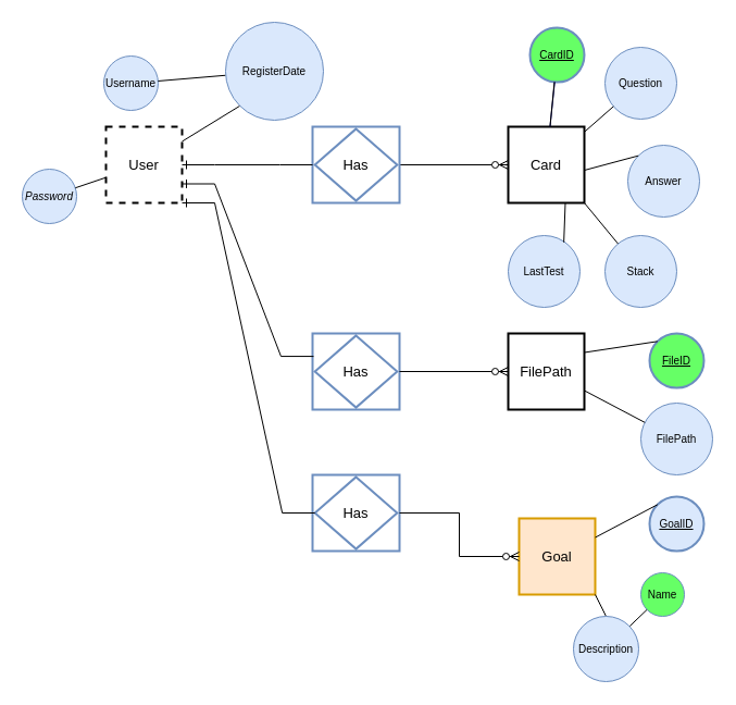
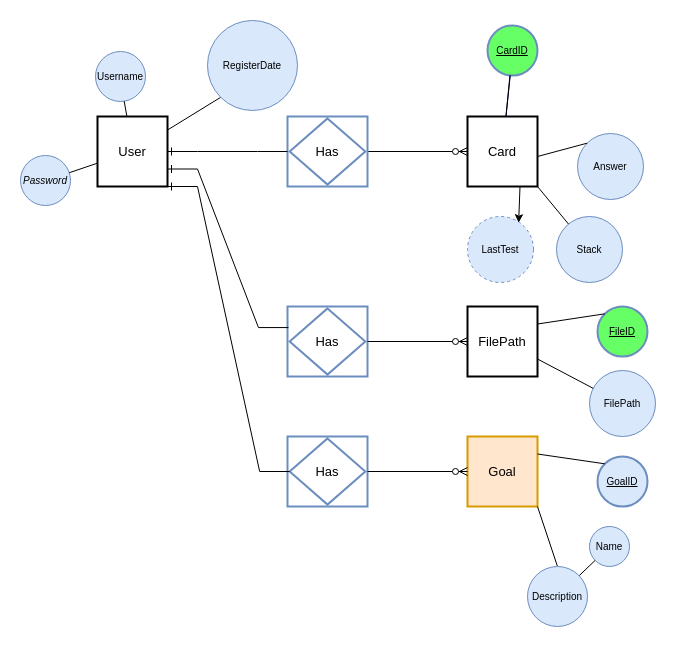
  <mxCell id="0" />
  <mxCell id="1" parent="0" />
- <mxCell id="2" value="User" style="strokeWidth=2;whiteSpace=wrap;html=1;align=center;fontSize=13;fontFamily=Helvetica;fontColor=#000000;strokeColor=#000000;fillColor=#FFFFFF;dashed=1;" parent="1" vertex="1"><mxGeometry x="97" y="116" width="70" height="70" as="geometry" /></mxCell>
+ <mxCell id="2" value="User" style="strokeWidth=2;whiteSpace=wrap;html=1;align=center;fontSize=13;fontFamily=Helvetica;fontColor=#000000;strokeColor=#000000;fillColor=#FFFFFF;" parent="1" vertex="1"><mxGeometry x="97" y="116" width="70" height="70" as="geometry" /></mxCell>
  <mxCell id="3" value="Username" style="ellipse;whiteSpace=wrap;html=1;aspect=fixed;fontSize=10;fillColor=#dae8fc;strokeColor=#6c8ebf;" parent="1" vertex="1"><mxGeometry x="95" y="51" width="50" height="50" as="geometry" /></mxCell>
  <mxCell id="4" value="&lt;i&gt;Password&lt;/i&gt;" style="ellipse;whiteSpace=wrap;html=1;aspect=fixed;fontSize=10;fillColor=#dae8fc;strokeColor=#6c8ebf;" parent="1" vertex="1"><mxGeometry x="20" y="155" width="50" height="50" as="geometry" /></mxCell>
  <mxCell id="5" value="Card" style="strokeWidth=2;whiteSpace=wrap;html=1;align=center;fontSize=13;fontFamily=Helvetica;fontColor=#000000;strokeColor=#000000;fillColor=#FFFFFF;" parent="1" vertex="1"><mxGeometry x="467" y="116" width="70" height="70" as="geometry" /></mxCell>
  <mxCell id="6" value="&lt;u&gt;CardID&lt;/u&gt;" style="ellipse;whiteSpace=wrap;html=1;aspect=fixed;fontSize=10;fillColor=#66FF66;strokeColor=#6C8EBF;strokeWidth=2;" parent="1" vertex="1"><mxGeometry x="487" y="25" width="50" height="50" as="geometry" /></mxCell>
  <mxCell id="7" value="" style="edgeStyle=none;rounded=0;html=1;startArrow=none;startFill=0;endArrow=none;endFill=0;jettySize=auto;orthogonalLoop=1;strokeColor=#000066;fontSize=13;" parent="1" source="6" target="5" edge="1"><mxGeometry relative="1" as="geometry" /></mxCell>
- <mxCell id="8" value="Question" style="ellipse;whiteSpace=wrap;html=1;aspect=fixed;fontSize=10;fillColor=#dae8fc;strokeColor=#6c8ebf;" parent="1" vertex="1"><mxGeometry x="556" y="43" width="66" height="66" as="geometry" /></mxCell>
  <mxCell id="9" value="" style="edgeStyle=orthogonalEdgeStyle;html=1;endArrow=ERzeroToMany;endFill=1;fontSize=13;exitX=1;exitY=0.5;entryX=0;entryY=0.5;rounded=0;" parent="1" source="16" target="5" edge="1"><mxGeometry width="100" height="100" relative="1" as="geometry"><mxPoint x="262" y="326" as="sourcePoint" /><mxPoint x="362" y="226" as="targetPoint" /></mxGeometry></mxCell>
- <mxCell id="10" style="rounded=0;html=1;endArrow=none;endFill=0;jettySize=auto;orthogonalLoop=1;fontSize=12;" parent="1" source="8" target="5" edge="1"><mxGeometry relative="1" as="geometry" /></mxCell>
  <mxCell id="11" style="rounded=0;html=1;endArrow=none;endFill=0;jettySize=auto;orthogonalLoop=1;fontSize=12;" parent="1" target="5" edge="1"><mxGeometry relative="1" as="geometry"><mxPoint x="509.462" y="74.871" as="sourcePoint" /></mxGeometry></mxCell>
- <mxCell id="12" style="edgeStyle=none;rounded=0;html=1;endArrow=none;endFill=0;jettySize=auto;orthogonalLoop=1;fontSize=12;" parent="1" source="3" target="23" edge="1"><mxGeometry relative="1" as="geometry" /></mxCell>
+ <mxCell id="12" style="edgeStyle=none;rounded=0;html=1;endArrow=none;endFill=0;jettySize=auto;orthogonalLoop=1;fontSize=12;" parent="1" source="3" target="2" edge="1"><mxGeometry relative="1" as="geometry" /></mxCell>
  <mxCell id="13" style="edgeStyle=none;rounded=0;html=1;endArrow=none;endFill=0;jettySize=auto;orthogonalLoop=1;fontSize=12;" parent="1" source="4" target="2" edge="1"><mxGeometry relative="1" as="geometry"><mxPoint x="87" y="216" as="sourcePoint" /></mxGeometry></mxCell>
  <mxCell id="14" style="rounded=0;html=1;startArrow=none;startFill=0;endArrow=none;endFill=0;jettySize=auto;orthogonalLoop=1;fontSize=10;exitX=0;exitY=1;exitDx=0;exitDy=0;" parent="1" source="23" target="2" edge="1"><mxGeometry relative="1" as="geometry"><mxPoint x="180.347" y="98.826" as="sourcePoint" /></mxGeometry></mxCell>
  <mxCell id="15" value="" style="group" parent="1" vertex="1" connectable="0"><mxGeometry x="287" y="116" width="80" height="70" as="geometry" /></mxCell>
  <mxCell id="16" value="&lt;span style=&quot;background-color: rgb(255, 255, 255);&quot;&gt;Entity&lt;/span&gt;" style="strokeWidth=2;whiteSpace=wrap;html=1;align=center;fontSize=14;fillColor=#FFFFFF;strokeColor=#6C8EBF;" parent="15" vertex="1"><mxGeometry width="80.0" height="70" as="geometry" /></mxCell>
  <mxCell id="17" value="Has" style="shape=rhombus;strokeWidth=2;fontSize=13;perimeter=rhombusPerimeter;whiteSpace=wrap;html=1;align=center;fillColor=#FFFFFF;strokeColor=#6C8EBF;" parent="15" vertex="1"><mxGeometry x="2.162" y="1.892" width="75.676" height="66.216" as="geometry" /></mxCell>
  <mxCell id="18" value="" style="edgeStyle=entityRelationEdgeStyle;fontSize=12;html=1;endArrow=ERone;endFill=1;rounded=0;entryX=1;entryY=0.5;entryDx=0;entryDy=0;exitX=0;exitY=0.5;exitDx=0;exitDy=0;" parent="1" source="16" target="2" edge="1"><mxGeometry width="100" height="100" relative="1" as="geometry"><mxPoint x="297" y="396" as="sourcePoint" /><mxPoint x="397" y="296" as="targetPoint" /></mxGeometry></mxCell>
  <mxCell id="19" value="Answer" style="ellipse;whiteSpace=wrap;html=1;aspect=fixed;fontSize=10;fillColor=#dae8fc;strokeColor=#6C8EBF;" parent="1" vertex="1"><mxGeometry x="577" y="133" width="66" height="66" as="geometry" /></mxCell>
  <mxCell id="20" value="" style="endArrow=none;html=1;rounded=0;entryX=0;entryY=0;entryDx=0;entryDy=0;" parent="1" target="19" edge="1"><mxGeometry relative="1" as="geometry"><mxPoint x="537" y="156" as="sourcePoint" /><mxPoint x="697" y="156" as="targetPoint" /></mxGeometry></mxCell>
  <mxCell id="21" value="Stack" style="ellipse;whiteSpace=wrap;html=1;aspect=fixed;fontSize=10;fillColor=#dae8fc;strokeColor=#6c8ebf;" parent="1" vertex="1"><mxGeometry x="556" y="216" width="66" height="66" as="geometry" /></mxCell>
- <mxCell id="22" value="LastTest" style="ellipse;whiteSpace=wrap;html=1;aspect=fixed;fontSize=10;fillColor=#dae8fc;strokeColor=#6c8ebf;" parent="1" vertex="1"><mxGeometry x="467" y="216" width="66" height="66" as="geometry" /></mxCell>
+ <mxCell id="22" value="LastTest" style="ellipse;whiteSpace=wrap;html=1;aspect=fixed;fontSize=10;fillColor=#dae8fc;strokeColor=#6c8ebf;dashed=1;" parent="1" vertex="1"><mxGeometry x="467" y="216" width="66" height="66" as="geometry" /></mxCell>
  <mxCell id="23" value="RegisterDate" style="ellipse;whiteSpace=wrap;html=1;aspect=fixed;fontSize=10;fillColor=#dae8fc;strokeColor=#6c8ebf;" parent="1" vertex="1"><mxGeometry x="207" y="20" width="90" height="90" as="geometry" /></mxCell>
  <mxCell id="24" value="" style="endArrow=none;html=1;rounded=0;exitX=1;exitY=1;exitDx=0;exitDy=0;" parent="1" source="5" target="21" edge="1"><mxGeometry relative="1" as="geometry"><mxPoint x="547" y="166" as="sourcePoint" /><mxPoint x="596.665" y="152.665" as="targetPoint" /></mxGeometry></mxCell>
- <mxCell id="25" value="" style="endArrow=none;html=1;rounded=0;exitX=0.75;exitY=1;exitDx=0;exitDy=0;entryX=0.775;entryY=0.095;entryDx=0;entryDy=0;entryPerimeter=0;" parent="1" source="5" target="22" edge="1"><mxGeometry relative="1" as="geometry"><mxPoint x="547" y="196" as="sourcePoint" /><mxPoint x="577.993" y="233.55" as="targetPoint" /></mxGeometry></mxCell>
+ <mxCell id="25" value="" style="endArrow=classic;html=1;rounded=0;exitX=0.75;exitY=1;exitDx=0;exitDy=0;entryX=0.775;entryY=0.095;entryDx=0;entryDy=0;entryPerimeter=0;" parent="1" source="5" target="22" edge="1"><mxGeometry relative="1" as="geometry"><mxPoint x="547" y="196" as="sourcePoint" /><mxPoint x="577.993" y="233.55" as="targetPoint" /></mxGeometry></mxCell>
  <mxCell id="26" value="" style="group" parent="1" vertex="1" connectable="0"><mxGeometry x="287" y="306" width="80" height="70" as="geometry" /></mxCell>
  <mxCell id="27" value="&lt;span style=&quot;background-color: rgb(255, 255, 255);&quot;&gt;Entity&lt;/span&gt;" style="strokeWidth=2;whiteSpace=wrap;html=1;align=center;fontSize=14;fillColor=#FFFFFF;strokeColor=#6C8EBF;" parent="26" vertex="1"><mxGeometry width="80.0" height="70" as="geometry" /></mxCell>
  <mxCell id="28" value="Has" style="shape=rhombus;strokeWidth=2;fontSize=13;perimeter=rhombusPerimeter;whiteSpace=wrap;html=1;align=center;fillColor=#FFFFFF;strokeColor=#6C8EBF;" parent="26" vertex="1"><mxGeometry x="2.162" y="1.892" width="75.676" height="66.216" as="geometry" /></mxCell>
  <mxCell id="29" value="" style="edgeStyle=entityRelationEdgeStyle;fontSize=12;html=1;endArrow=ERone;endFill=1;rounded=0;entryX=1;entryY=0.75;entryDx=0;entryDy=0;exitX=0.012;exitY=0.301;exitDx=0;exitDy=0;exitPerimeter=0;" parent="1" source="27" target="2" edge="1"><mxGeometry width="100" height="100" relative="1" as="geometry"><mxPoint x="297" y="161" as="sourcePoint" /><mxPoint x="177" y="161" as="targetPoint" /></mxGeometry></mxCell>
  <mxCell id="30" value="FilePath" style="strokeWidth=2;whiteSpace=wrap;html=1;align=center;fontSize=13;fontFamily=Helvetica;fontColor=#000000;strokeColor=#000000;fillColor=#FFFFFF;" parent="1" vertex="1"><mxGeometry x="467" y="306" width="70" height="70" as="geometry" /></mxCell>
  <mxCell id="31" value="" style="edgeStyle=orthogonalEdgeStyle;html=1;endArrow=ERzeroToMany;endFill=1;fontSize=13;exitX=1;exitY=0.5;entryX=0;entryY=0.5;rounded=0;entryDx=0;entryDy=0;exitDx=0;exitDy=0;" parent="1" source="27" target="30" edge="1"><mxGeometry width="100" height="100" relative="1" as="geometry"><mxPoint x="377" y="161" as="sourcePoint" /><mxPoint x="477" y="161" as="targetPoint" /></mxGeometry></mxCell>
  <mxCell id="32" value="&lt;u&gt;FileID&lt;/u&gt;" style="ellipse;whiteSpace=wrap;html=1;aspect=fixed;fontSize=10;fillColor=#66FF66;strokeColor=#6C8EBF;strokeWidth=2;" parent="1" vertex="1"><mxGeometry x="597" y="306" width="50" height="50" as="geometry" /></mxCell>
  <mxCell id="33" style="rounded=0;html=1;endArrow=none;endFill=0;jettySize=auto;orthogonalLoop=1;fontSize=12;entryX=1;entryY=0.25;entryDx=0;entryDy=0;exitX=0;exitY=0;exitDx=0;exitDy=0;" parent="1" source="32" target="30" edge="1"><mxGeometry relative="1" as="geometry"><mxPoint x="519.462" y="84.871" as="sourcePoint" /><mxPoint x="515.431" y="126" as="targetPoint" /></mxGeometry></mxCell>
  <mxCell id="34" value="FilePath" style="ellipse;whiteSpace=wrap;html=1;aspect=fixed;fontSize=10;fillColor=#dae8fc;strokeColor=#6c8ebf;" parent="1" vertex="1"><mxGeometry x="589" y="370" width="66" height="66" as="geometry" /></mxCell>
  <mxCell id="35" value="" style="endArrow=none;html=1;rounded=0;exitX=1;exitY=0.75;exitDx=0;exitDy=0;" parent="1" source="30" target="34" edge="1"><mxGeometry relative="1" as="geometry"><mxPoint x="547" y="196" as="sourcePoint" /><mxPoint x="577.965" y="233.573" as="targetPoint" /></mxGeometry></mxCell>
- <mxCell id="36" value="Goal" style="strokeWidth=2;whiteSpace=wrap;html=1;align=center;fontSize=13;fontFamily=Helvetica;fontColor=#000000;strokeColor=#d79b00;fillColor=#ffe6cc;" parent="1" vertex="1"><mxGeometry x="477" y="476" width="70" height="70" as="geometry" /></mxCell>
+ <mxCell id="36" value="Goal" style="strokeWidth=2;whiteSpace=wrap;html=1;align=center;fontSize=13;fontFamily=Helvetica;fontColor=#000000;strokeColor=#d79b00;fillColor=#ffe6cc;" parent="1" vertex="1"><mxGeometry x="467" y="436" width="70" height="70" as="geometry" /></mxCell>
  <mxCell id="37" value="" style="group" parent="1" vertex="1" connectable="0"><mxGeometry x="287" y="436" width="80" height="70" as="geometry" /></mxCell>
  <mxCell id="38" value="&lt;span style=&quot;background-color: rgb(255, 255, 255);&quot;&gt;Entity&lt;/span&gt;" style="strokeWidth=2;whiteSpace=wrap;html=1;align=center;fontSize=14;fillColor=#FFFFFF;strokeColor=#6C8EBF;" parent="37" vertex="1"><mxGeometry width="80.0" height="70" as="geometry" /></mxCell>
  <mxCell id="39" value="Has" style="shape=rhombus;strokeWidth=2;fontSize=13;perimeter=rhombusPerimeter;whiteSpace=wrap;html=1;align=center;fillColor=#FFFFFF;strokeColor=#6C8EBF;" parent="37" vertex="1"><mxGeometry x="2.162" y="1.892" width="75.676" height="66.216" as="geometry" /></mxCell>
  <mxCell id="40" value="" style="edgeStyle=entityRelationEdgeStyle;fontSize=12;html=1;endArrow=ERone;endFill=1;rounded=0;entryX=1;entryY=1;entryDx=0;entryDy=0;exitX=0;exitY=0.5;exitDx=0;exitDy=0;" parent="1" source="39" target="2" edge="1"><mxGeometry width="100" height="100" relative="1" as="geometry"><mxPoint x="297.96" y="337.07" as="sourcePoint" /><mxPoint x="176.79" y="186.41" as="targetPoint" /></mxGeometry></mxCell>
  <mxCell id="41" value="" style="edgeStyle=orthogonalEdgeStyle;html=1;endArrow=ERzeroToMany;endFill=1;fontSize=13;exitX=1;exitY=0.5;entryX=0;entryY=0.5;rounded=0;entryDx=0;entryDy=0;exitDx=0;exitDy=0;" parent="1" source="38" target="36" edge="1"><mxGeometry width="100" height="100" relative="1" as="geometry"><mxPoint x="377" y="351" as="sourcePoint" /><mxPoint x="477" y="351" as="targetPoint" /></mxGeometry></mxCell>
  <mxCell id="42" value="&lt;u&gt;GoalID&lt;/u&gt;" style="ellipse;whiteSpace=wrap;html=1;aspect=fixed;fontSize=10;fillColor=#dae8fc;strokeColor=#6C8EBF;strokeWidth=2;" parent="1" vertex="1"><mxGeometry x="597" y="456" width="50" height="50" as="geometry" /></mxCell>
  <mxCell id="43" style="rounded=0;html=1;endArrow=none;endFill=0;jettySize=auto;orthogonalLoop=1;fontSize=12;entryX=1;entryY=0.25;entryDx=0;entryDy=0;exitX=0;exitY=0;exitDx=0;exitDy=0;" parent="1" source="42" target="36" edge="1"><mxGeometry relative="1" as="geometry"><mxPoint x="614.322" y="323.322" as="sourcePoint" /><mxPoint x="547" y="333.5" as="targetPoint" /></mxGeometry></mxCell>
- <mxCell id="44" value="Name" style="ellipse;whiteSpace=wrap;html=1;aspect=fixed;fontSize=10;fillColor=#66ff66;strokeColor=#6c8ebf;" parent="1" vertex="1"><mxGeometry x="589" y="526" width="40" height="40" as="geometry" /></mxCell>
+ <mxCell id="44" value="Name" style="ellipse;whiteSpace=wrap;html=1;aspect=fixed;fontSize=10;fillColor=#dae8fc;strokeColor=#6c8ebf;" parent="1" vertex="1"><mxGeometry x="589" y="526" width="40" height="40" as="geometry" /></mxCell>
  <mxCell id="45" style="rounded=0;html=1;endArrow=none;endFill=0;jettySize=auto;orthogonalLoop=1;fontSize=12;" parent="1" source="44" target="47" edge="1"><mxGeometry relative="1" as="geometry"><mxPoint x="634.322" y="343.322" as="sourcePoint" /><mxPoint x="567" y="353.5" as="targetPoint" /></mxGeometry></mxCell>
  <mxCell id="46" style="rounded=0;html=1;endArrow=none;endFill=0;jettySize=auto;orthogonalLoop=1;fontSize=12;entryX=1;entryY=1;entryDx=0;entryDy=0;exitX=0.5;exitY=0;exitDx=0;exitDy=0;" parent="1" source="47" target="36" edge="1"><mxGeometry relative="1" as="geometry"><mxPoint x="744.322" y="515.822" as="sourcePoint" /><mxPoint x="677" y="526" as="targetPoint" /></mxGeometry></mxCell>
  <mxCell id="47" value="Description" style="ellipse;whiteSpace=wrap;html=1;aspect=fixed;fontSize=10;fillColor=#dae8fc;strokeColor=#6c8ebf;" parent="1" vertex="1"><mxGeometry x="527" y="566" width="60" height="60" as="geometry" /></mxCell>
